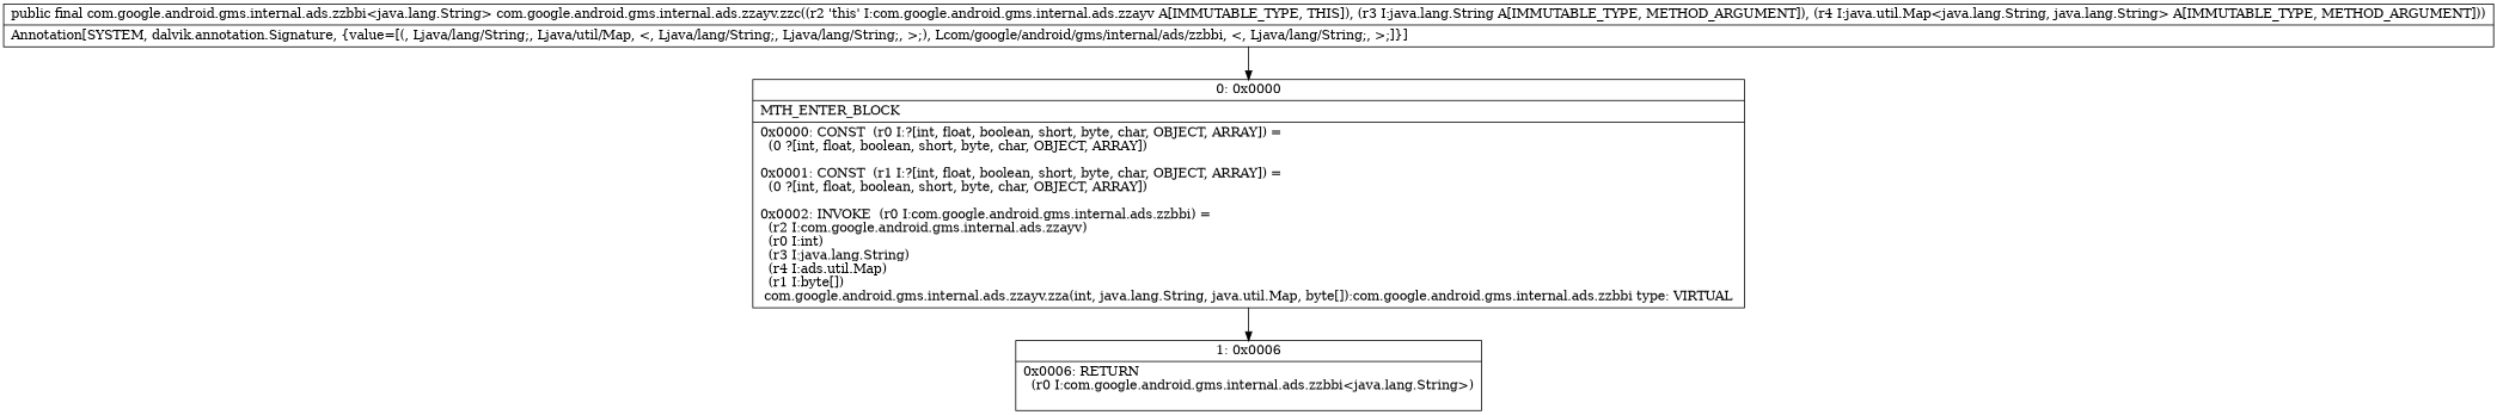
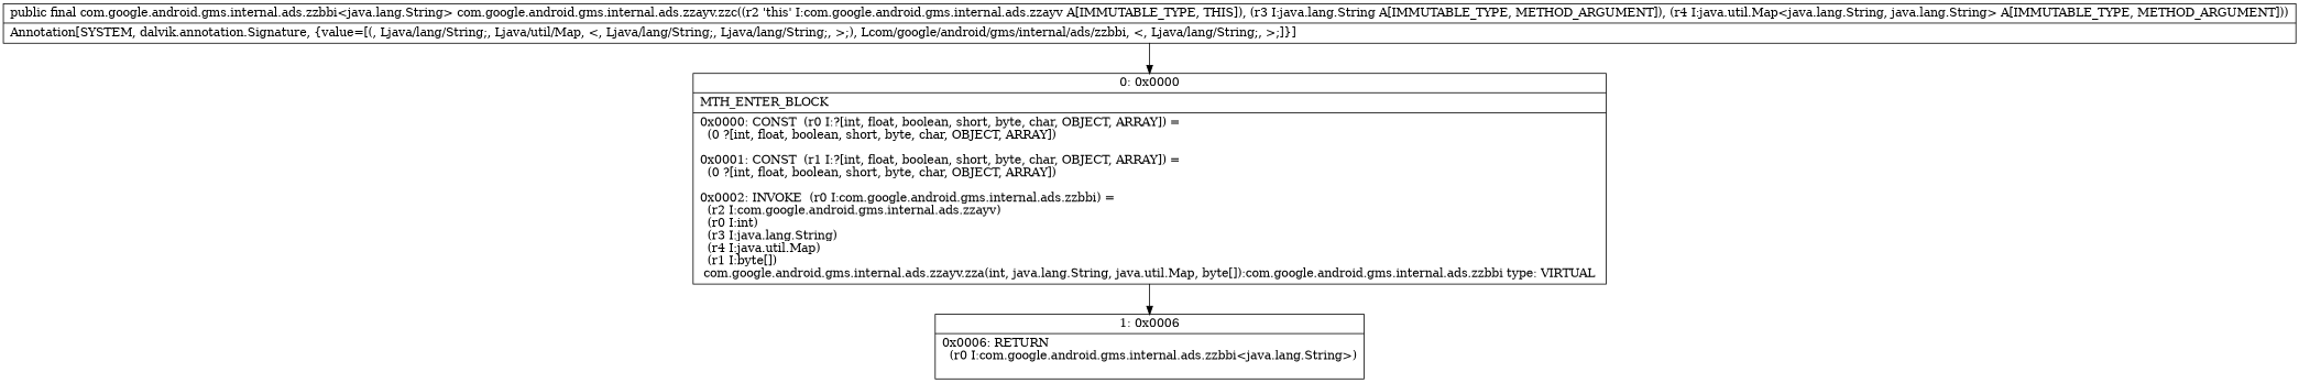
  digraph {
    node [shape=record]
-   n1 [label="{0\:\ 0x0000|MTH_ENTER_BLOCK\l|0x0000: CONST  (r0 I:?[int, float, boolean, short, byte, char, OBJECT, ARRAY]) = \l  (0 ?[int, float, boolean, short, byte, char, OBJECT, ARRAY])\l \l0x0001: CONST  (r1 I:?[int, float, boolean, short, byte, char, OBJECT, ARRAY]) = \l  (0 ?[int, float, boolean, short, byte, char, OBJECT, ARRAY])\l \l0x0002: INVOKE  (r0 I:com.google.android.gms.internal.ads.zzbbi) = \l  (r2 I:com.google.android.gms.internal.ads.zzayv)\l  (r0 I:int)\l  (r3 I:java.lang.String)\l  (r4 I:ads.util.Map)\l  (r1 I:byte[])\l com.google.android.gms.internal.ads.zzayv.zza(int, java.lang.String, java.util.Map, byte[]):com.google.android.gms.internal.ads.zzbbi type: VIRTUAL \l}"]
+   n1 [label="{0\:\ 0x0000|MTH_ENTER_BLOCK\l|0x0000: CONST  (r0 I:?[int, float, boolean, short, byte, char, OBJECT, ARRAY]) = \l  (0 ?[int, float, boolean, short, byte, char, OBJECT, ARRAY])\l \l0x0001: CONST  (r1 I:?[int, float, boolean, short, byte, char, OBJECT, ARRAY]) = \l  (0 ?[int, float, boolean, short, byte, char, OBJECT, ARRAY])\l \l0x0002: INVOKE  (r0 I:com.google.android.gms.internal.ads.zzbbi) = \l  (r2 I:com.google.android.gms.internal.ads.zzayv)\l  (r0 I:int)\l  (r3 I:java.lang.String)\l  (r4 I:java.util.Map)\l  (r1 I:byte[])\l com.google.android.gms.internal.ads.zzayv.zza(int, java.lang.String, java.util.Map, byte[]):com.google.android.gms.internal.ads.zzbbi type: VIRTUAL \l}"]
    n2 [label="{1\:\ 0x0006|0x0006: RETURN  \l  (r0 I:com.google.android.gms.internal.ads.zzbbi\<java.lang.String\>)\l \l}"]
    n3 [label="{public final com.google.android.gms.internal.ads.zzbbi\<java.lang.String\> com.google.android.gms.internal.ads.zzayv.zzc((r2 'this' I:com.google.android.gms.internal.ads.zzayv A[IMMUTABLE_TYPE, THIS]), (r3 I:java.lang.String A[IMMUTABLE_TYPE, METHOD_ARGUMENT]), (r4 I:java.util.Map\<java.lang.String, java.lang.String\> A[IMMUTABLE_TYPE, METHOD_ARGUMENT]))  | Annotation[SYSTEM, dalvik.annotation.Signature, \{value=[(, Ljava\/lang\/String;, Ljava\/util\/Map, \<, Ljava\/lang\/String;, Ljava\/lang\/String;, \>;), Lcom\/google\/android\/gms\/internal\/ads\/zzbbi, \<, Ljava\/lang\/String;, \>;]\}]\l}"]
    n1 -> n2
    n3 -> n1
  }
